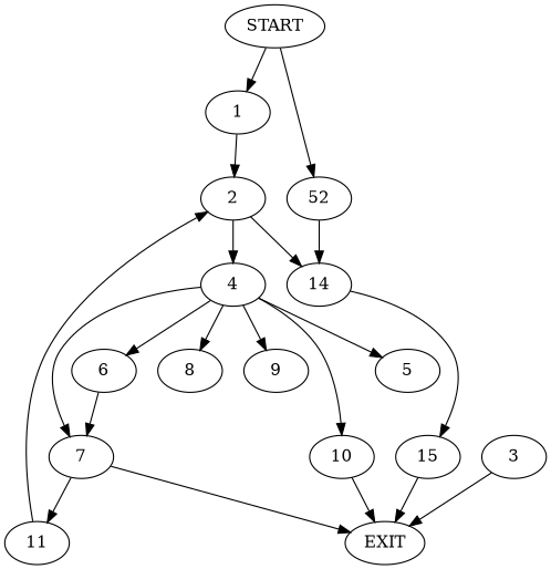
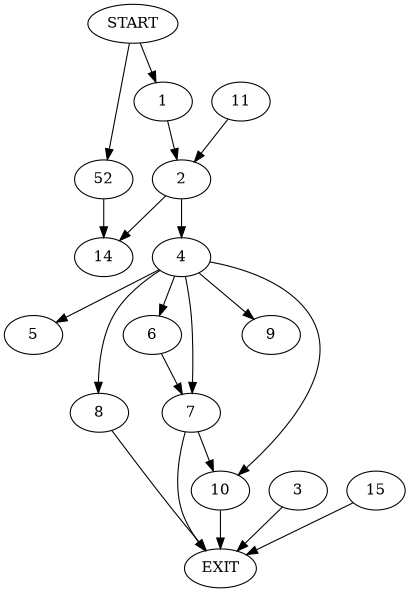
  digraph {
    fontname="DejaVu Serif"
    node [fontname="DejaVu Serif"]
    edge [fontname="DejaVu Serif"]
    n1 [label=START]
    1
    n3 [label=52]
    2
    14
    n6 [label=EXIT]
    4
    3
    5
    6
    7
    8
    9
    10
    11
    15
    n1 -> 1
    n1 -> n3
    1 -> 2
    n3 -> 14
    2 -> 14
    2 -> 4
-   14 -> 15
    4 -> 5
    4 -> 6
    4 -> 7
    4 -> 8
    4 -> 9
    4 -> 10
    3 -> n6
    6 -> 7
    7 -> n6
-   7 -> 11
+   7 -> 10
+   8 -> n6
    10 -> n6
    11 -> 2
    15 -> n6
  }
